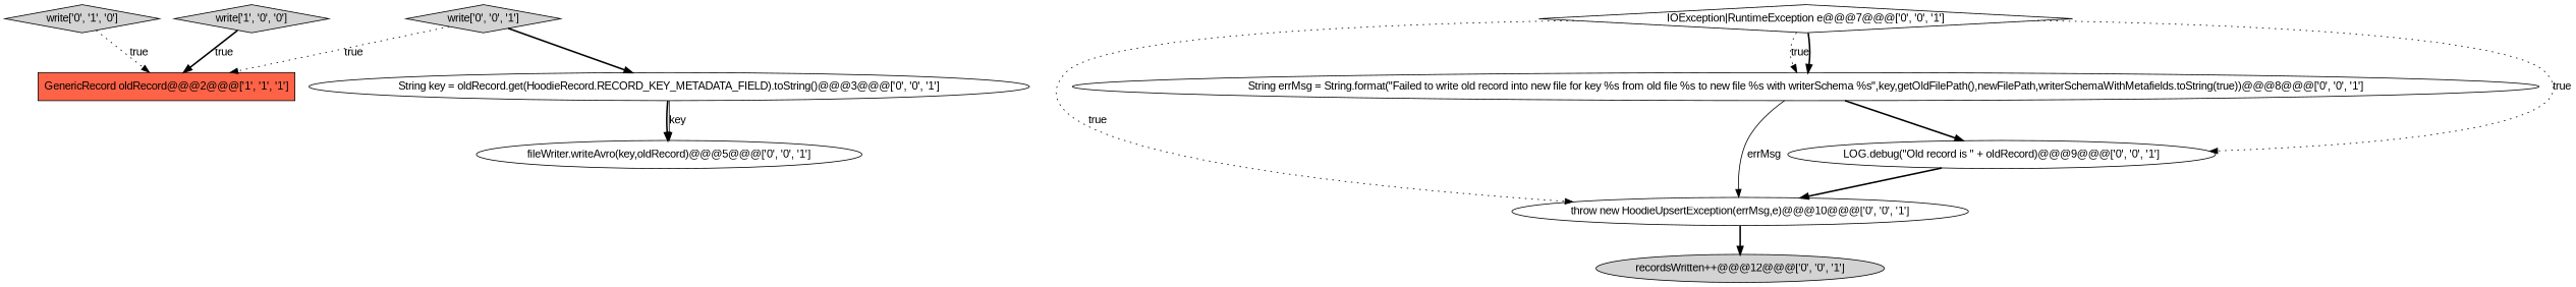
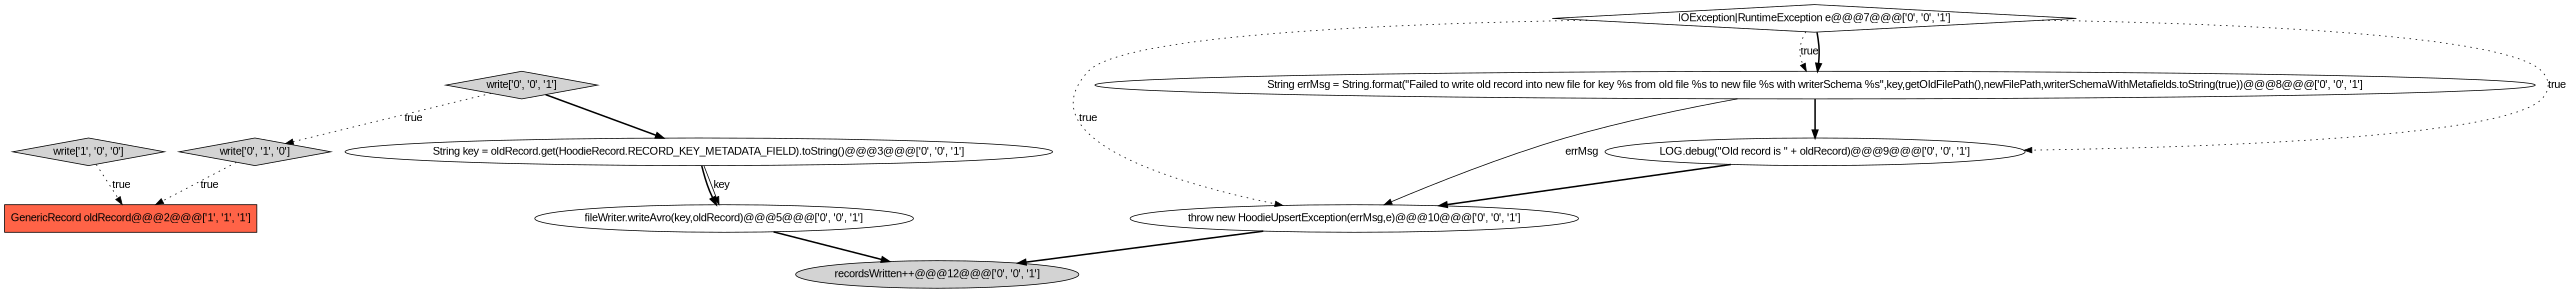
  digraph {
    fontname="Liberation Sans"
    node [fillcolor=white fontname="Liberation Sans" shape=ellipse style=filled]
    edge [fontname="Liberation Sans" style=bold]
    n1 [fillcolor=lightgray label="write['0', '1', '0']" shape=diamond]
    n2 [fillcolor=tomato label="GenericRecord oldRecord@@@2@@@['1', '1', '1']" shape=box]
    n3 [label="fileWriter.writeAvro(key,oldRecord)@@@5@@@['0', '0', '1']"]
    n4 [fillcolor=lightgray label="recordsWritten++@@@12@@@['0', '0', '1']"]
    n5 [label="throw new HoodieUpsertException(errMsg,e)@@@10@@@['0', '0', '1']"]
    n6 [label="String key = oldRecord.get(HoodieRecord.RECORD_KEY_METADATA_FIELD).toString()@@@3@@@['0', '0', '1']"]
    n7 [label="String errMsg = String.format(\"Failed to write old record into new file for key %s from old file %s to new file %s with writerSchema %s\",key,getOldFilePath(),newFilePath,writerSchemaWithMetafields.toString(true))@@@8@@@['0', '0', '1']"]
    n8 [label="LOG.debug(\"Old record is \" + oldRecord)@@@9@@@['0', '0', '1']"]
    n9 [label="IOException|RuntimeException e@@@7@@@['0', '0', '1']" shape=diamond]
    n10 [fillcolor=lightgray label="write['1', '0', '0']" shape=diamond]
    n11 [fillcolor=lightgray label="write['0', '0', '1']" shape=diamond]
    n1 -> n2 [label=true style=dotted]
+   n3 -> n4
    n5 -> n4
    n6 -> n3
    n6 -> n3 [label=key style=solid]
    n7 -> n5 [label=errMsg style=solid]
    n7 -> n8
    n8 -> n5
    n9 -> n5 [label=true style=dotted]
    n9 -> n7 [label=true style=dotted]
    n9 -> n7
    n9 -> n8 [label=true style=dotted]
-   n10 -> n2 [label=true]
-   n11 -> n2 [label=true style=dotted]
+   n10 -> n2 [label=true style=dotted]
+   n11 -> n1 [label=true style=dotted]
    n11 -> n6
  }
